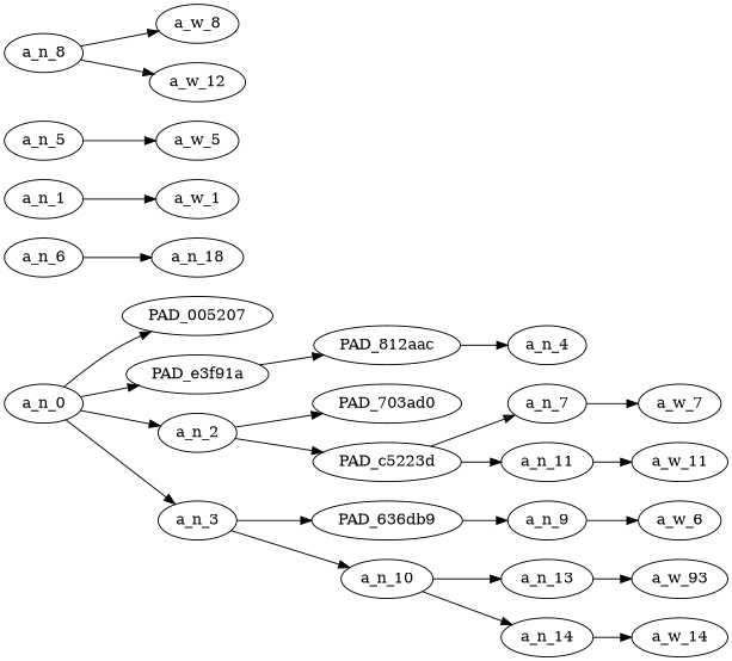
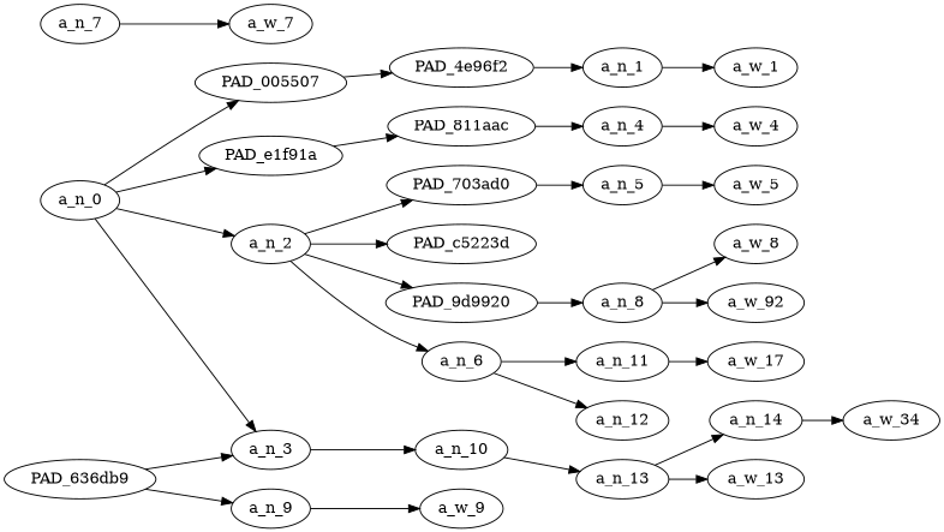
  strict digraph {
    fontname="DejaVu Serif"
    rankdir=LR
    node [div_dir=1 fontname="DejaVu Serif" index=0 level=1 text_span="[0]" value=0.08726212]
    edge [fontname="DejaVu Serif"]
    a_n_0 [level=4 text_span="[0, 1, 2, 3, 4, 5, 6, 7, 8, 9]" value=0.99999999]
-   PAD_005207 [div_dir=-1 level=3]
-   PAD_e3f91a [index=3 level=3 text_span="[9]" value=0.08277682]
+   PAD_005207 [div_dir=-1 level=3 label=PAD_005507]
+   PAD_e3f91a [index=3 level=3 text_span="[9]" value=0.08277682 label=PAD_e1f91a]
    a_n_2 [index=1 level=3 text_span="[1, 2, 3, 4, 5]" value=0.47536990]
    a_n_3 [index=2 level=3 text_span="[6, 7, 8]" value=0.35391282]
-   PAD_811aac [index=7 level=2 text_span="[9]" value=0.08277682 label=PAD_812aac]
+   PAD_4e96f2 [div_dir=-1 level=2]
+   PAD_811aac [index=7 level=2 text_span="[9]" value=0.08277682]
    PAD_703ad0 [index=1 level=2 text_span="[1]" value=0.08398519]
    PAD_c5223d [index=3 level=2 text_span="[4]" value=0.09870511]
+   PAD_9d9920 [index=4 level=2 text_span="[5]" value=0.11245138]
    a_n_6 [index=2 level=2 text_span="[2, 3]" value=0.17926129]
    n12 [index=5 label=PAD_636db9 level=2 text_span="[6]" value=0.14701214]
    a_n_10 [index=6 level=2 text_span="[7, 8]" value=0.20675954]
    a_n_1 [div_dir=-1]
    a_n_4 [index=9 text_span="[9]" value=0.08277682]
    a_n_5 [index=1 text_span="[1]" value=0.08398519]
    a_n_7 [index=4 text_span="[4]" value=0.09870511]
    a_n_8 [index=5 text_span="[5]" value=0.11245138]
    a_n_11 [index=2 text_span="[2]" value=0.07642957]
-   a_n_12 [index=3 text_span="[3]" value=0.10226182 label=a_n_18]
+   a_n_12 [index=3 text_span="[3]" value=0.10226182]
    a_n_9 [index=6 text_span="[6]" value=0.14701214]
    a_n_13 [index=7 text_span="[7]" value=0.06880812]
    a_n_14 [index=8 text_span="[8]" value=0.13781291]
    a_w_1 [div_dir=0 level=0 value=nah]
+   a_w_4 [div_dir=0 index=9 level=0 text_span="[9]" value="🤗"]
    a_w_5 [div_dir=0 index=1 level=0 text_span="[1]" value=its]
    a_w_7 [div_dir=0 index=4 level=0 text_span="[4]" value=super]
    a_w_8 [div_dir=0 index=5 level=0 text_span="[5]" value=fucking]
-   a_w_12 [div_dir=0 index=3 level=0 text_span="[3]" value=cool]
-   a_w_11 [div_dir=0 index=2 level=0 text_span="[2]" value=totally]
-   a_w_9 [div_dir=0 index=6 level=0 text_span="[6]" value=hate label=a_w_6]
-   a_w_13 [div_dir=0 index=7 level=0 text_span="[7]" value=you label=a_w_93]
-   a_w_14 [div_dir=0 index=8 level=0 text_span="[8]" value=tho]
+   a_w_12 [div_dir=0 index=3 level=0 text_span="[3]" value=cool label=a_w_92]
+   a_w_11 [div_dir=0 index=2 level=0 text_span="[2]" value=totally label=a_w_17]
+   a_w_9 [div_dir=0 index=6 level=0 text_span="[6]" value=hate]
+   a_w_13 [div_dir=0 index=7 level=0 text_span="[7]" value=you]
+   a_w_14 [div_dir=0 index=8 level=0 text_span="[8]" value=tho label=a_w_34]
    a_n_0 -> PAD_005207
    a_n_0 -> PAD_e3f91a
    a_n_0 -> a_n_2
    a_n_0 -> a_n_3
+   PAD_005207 -> PAD_4e96f2
    PAD_e3f91a -> PAD_811aac
    a_n_2 -> PAD_703ad0
    a_n_2 -> PAD_c5223d
-   a_n_3 -> n12
+   a_n_2 -> PAD_9d9920
+   a_n_2 -> a_n_6
+   n12 -> a_n_3
    a_n_3 -> a_n_10
+   PAD_4e96f2 -> a_n_1
    PAD_811aac -> a_n_4
-   PAD_c5223d -> a_n_7
-   PAD_c5223d -> a_n_11
+   PAD_703ad0 -> a_n_5
+   PAD_9d9920 -> a_n_8
+   a_n_6 -> a_n_11
    a_n_6 -> a_n_12
    n12 -> a_n_9
    a_n_10 -> a_n_13
-   a_n_10 -> a_n_14
+   a_n_13 -> a_n_14
    a_n_1 -> a_w_1
+   a_n_4 -> a_w_4
    a_n_5 -> a_w_5
    a_n_7 -> a_w_7
    a_n_8 -> a_w_8
    a_n_8 -> a_w_12
    a_n_11 -> a_w_11
    a_n_9 -> a_w_9
    a_n_13 -> a_w_13
    a_n_14 -> a_w_14
  }
